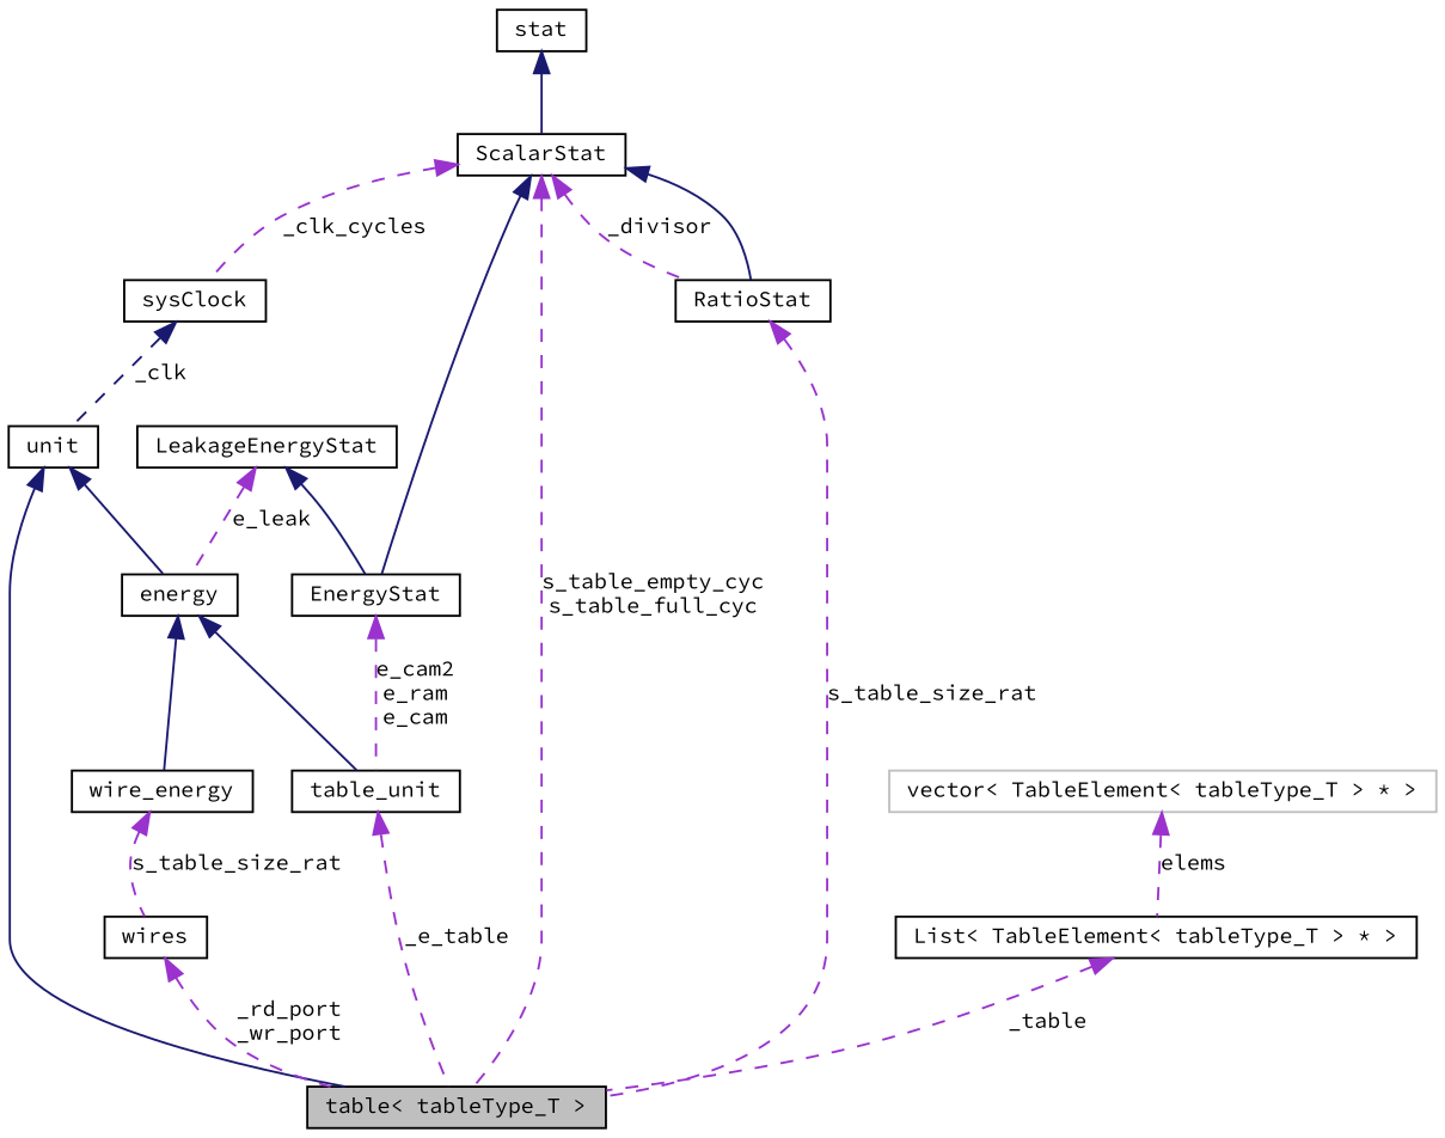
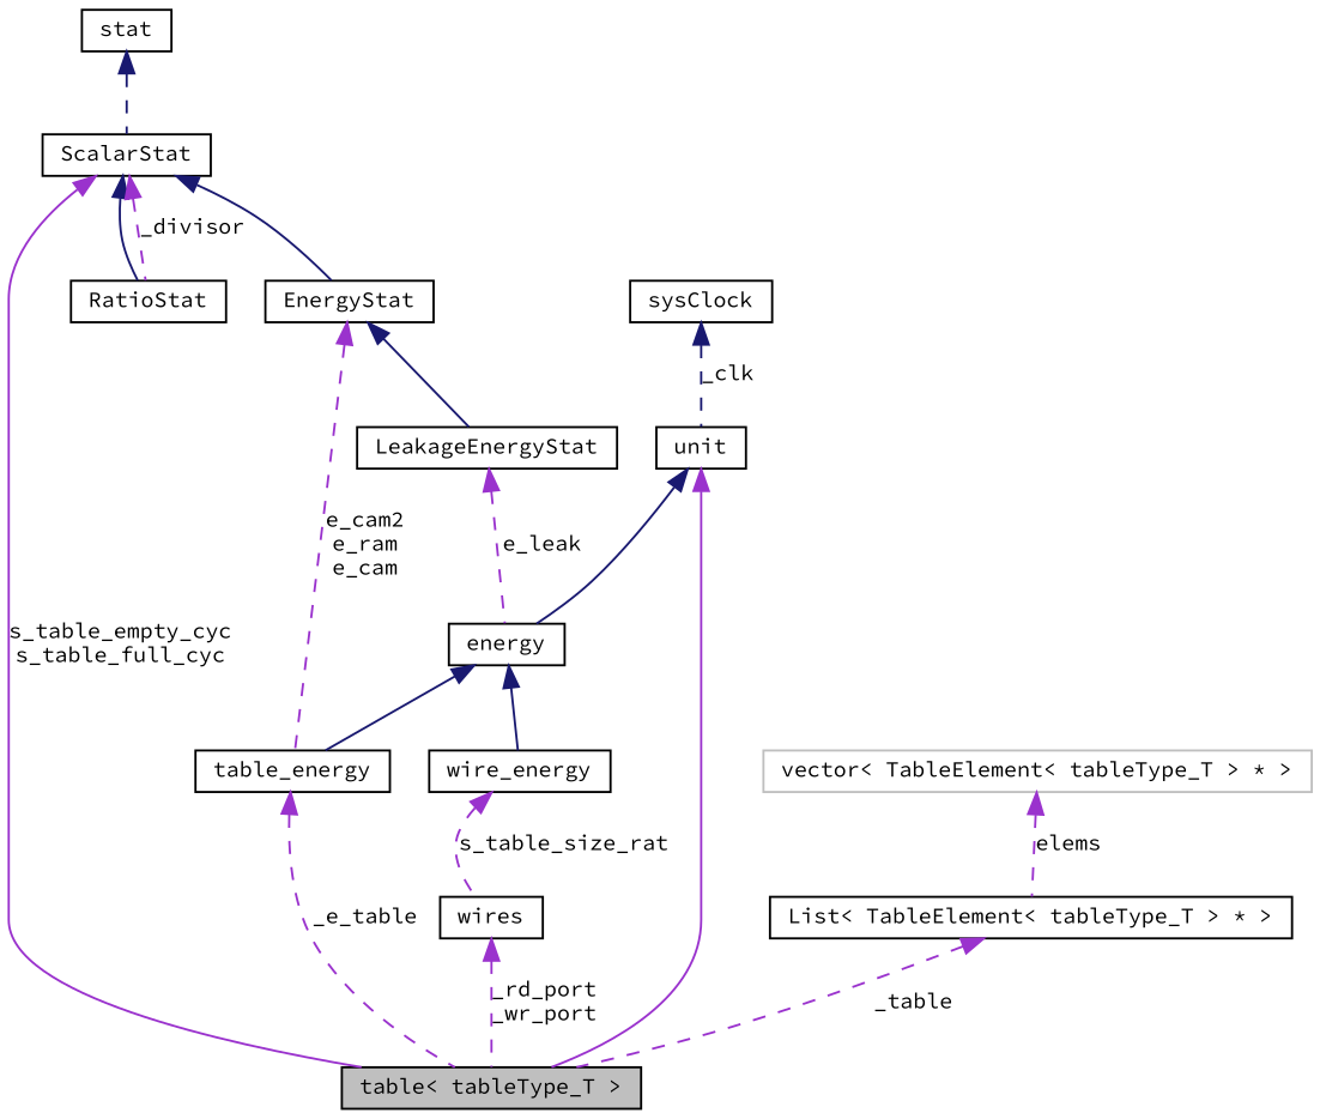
  digraph {
    fontname="Source Code Pro"
    node [color=black fillcolor=white fontname="Source Code Pro" fontsize=10 shape=record style=filled]
    edge [color=darkorchid3 dir=back fontname="Source Code Pro" fontsize=10 labelfontname=Helvetica labelfontsize=10 style=dashed]
    n1 [fillcolor=grey75 fontcolor=black height=0.2 label="table\< tableType_T \>" width=0.4]
    n2 [height=0.2 label=unit width=0.4]
    n3 [height=0.2 label=energy width=0.4]
    n4 [height=0.2 label=wires width=0.4]
    n5 [height=0.2 label=sysClock width=0.4]
    n6 [height=0.2 label=ScalarStat width=0.4]
    n7 [height=0.2 label=RatioStat width=0.4]
    n8 [height=0.2 label=EnergyStat width=0.4]
-   n9 [height=0.2 label=table_unit width=0.4]
+   n9 [height=0.2 label=table_energy width=0.4]
    n10 [height=0.2 label=LeakageEnergyStat width=0.4]
    n11 [height=0.2 label=stat width=0.4]
    n12 [height=0.2 label="List\< TableElement\< tableType_T \> * \>" width=0.4]
    n13 [color=grey75 height=0.2 label="vector\< TableElement\< tableType_T \> * \>" width=0.4]
    n14 [height=0.2 label=wire_energy width=0.4]
-   n2 -> n1 [color=midnightblue style=solid]
+   n2 -> n1 [style=solid]
    n2 -> n3 [color=midnightblue style=solid]
    n3 -> n9 [color=midnightblue style=solid]
    n3 -> n14 [color=midnightblue style=solid]
    n4 -> n1 [label="_rd_port\n_wr_port"]
    n5 -> n2 [color=midnightblue label=_clk]
-   n6 -> n1 [label="s_table_empty_cyc\ns_table_full_cyc"]
-   n6 -> n5 [label=_clk_cycles]
+   n6 -> n1 [label="s_table_empty_cyc\ns_table_full_cyc" style=solid]
    n6 -> n7 [color=midnightblue style=solid]
    n6 -> n7 [label=_divisor]
    n6 -> n8 [color=midnightblue style=solid]
-   n7 -> n1 [label=s_table_size_rat]
    n8 -> n9 [label="e_cam2\ne_ram\ne_cam"]
-   n10 -> n8 [color=midnightblue style=solid]
+   n8 -> n10 [color=midnightblue style=solid]
    n9 -> n1 [label=_e_table]
    n10 -> n3 [label=e_leak]
-   n11 -> n6 [color=midnightblue style=solid]
+   n11 -> n6 [color=midnightblue]
    n12 -> n1 [label=_table]
    n13 -> n12 [label=elems]
    n14 -> n4 [label=s_table_size_rat]
  }
